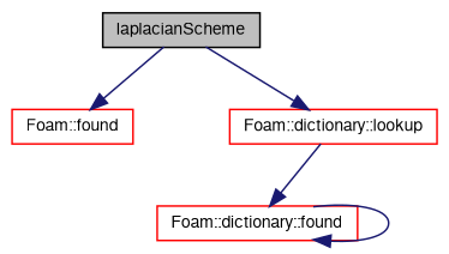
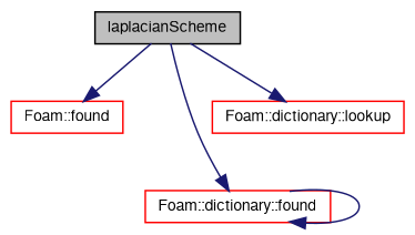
  digraph {
    rankdir=TB
    node [color=red fontname=FreeSans fontsize=10 shape=record]
    edge [color=midnightblue fontname=FreeSans fontsize=10 labelfontname=FreeSans labelfontsize=10 style=solid]
    n1 [color=black fillcolor=grey75 fontcolor=black height=0.2 label=laplacianScheme style=filled width=0.4]
    n2 [height=0.2 label="Foam::found" width=0.4]
    n3 [height=0.2 label="Foam::dictionary::found" width=0.4]
    n4 [height=0.2 label="Foam::dictionary::lookup" width=0.4]
    n1 -> n2
-   n4 -> n3
+   n1 -> n3
    n1 -> n4
    n3 -> n3
  }
